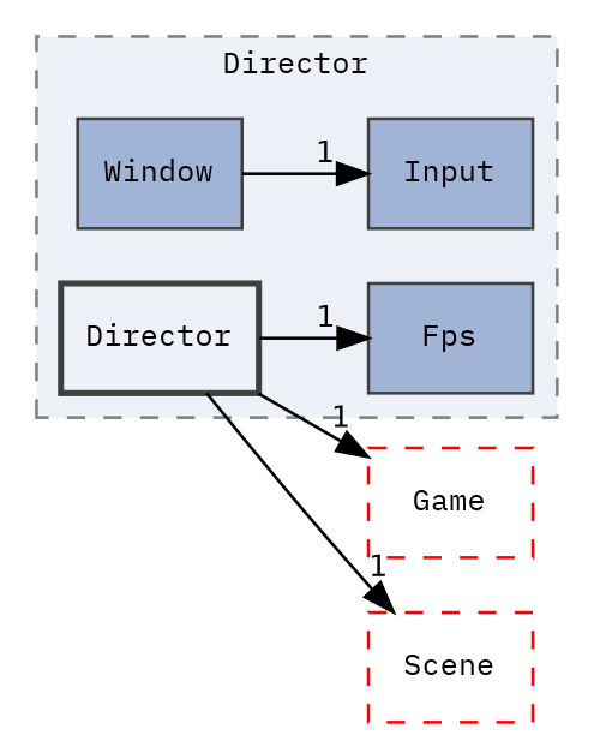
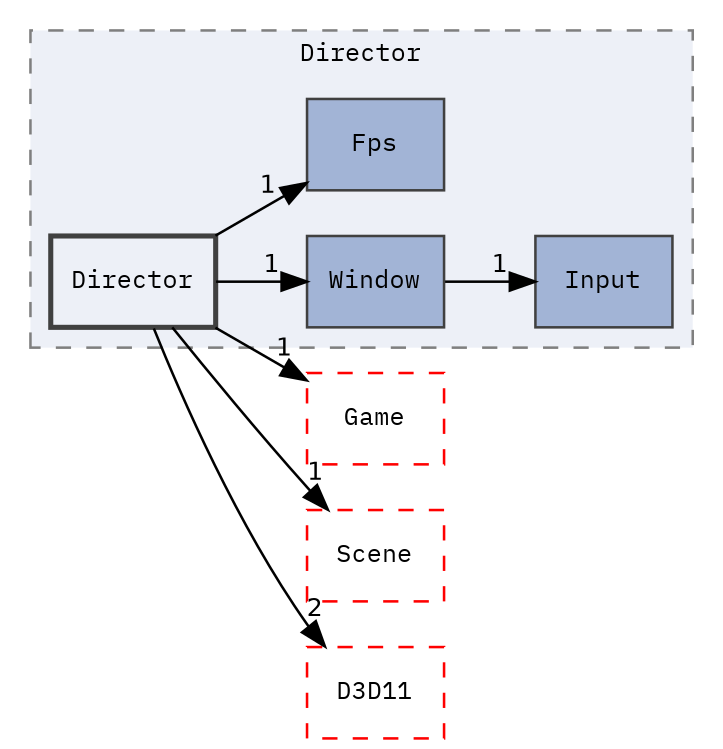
  digraph {
    compound=true
    fontname="IBM Plex Mono"
    rankdir=LR
    node [color=grey25 fillcolor="#edf0f7" fontname="IBM Plex Mono" fontsize=10 shape=box style="filled,"]
    edge [fontname="IBM Plex Mono" fontsize=10 headlabel=1 labeldistance=1.5 labelfontname=Helvetica labelfontsize=10]
    n1 [fillcolor="#a2b4d6" label=Window]
    n2 [fillcolor="#a2b4d6" label=Input]
    n3 [fillcolor="#a2b4d6" label=Fps]
    n4 [label=Director style="filled,bold,"]
    n5 [color=red label=Game style="dashed,"]
    n6 [color=red label=Scene style="dashed,"]
+   n7 [color=red label=D3D11 style="dashed,"]
    subgraph cluster_1 {
      bgcolor="#edf0f7"
      fontsize=10
      label=Director
      pencolor=grey50
      style="filled,dashed,"
      n1
      n2
      n3
      n4
    }
    n1 -> n2
+   n4 -> n1
    n4 -> n3
    n4 -> n5
    n4 -> n6
+   n4 -> n7 [headlabel=2]
  }
